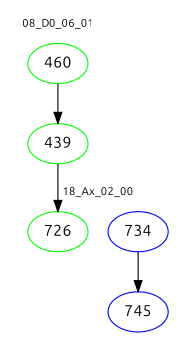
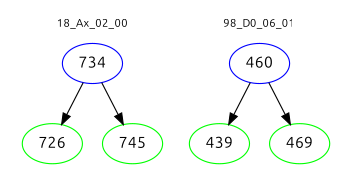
  digraph {
    fontname=Ubuntu
    node [color=blue fontname=Ubuntu]
    edge [color=black fontname=Ubuntu]
    n1 [label=734]
    n2 [color=green label=726]
-   n3 [label=745]
-   n4 [color=green label=460]
+   n3 [color=green label=745]
+   n4 [label=460]
    n5 [color=green label=439]
+   n6 [color=green label=469]
    subgraph cluster_1 {
      color=white
      fontsize=10
      label="18_Ax_02_00"
      n1
      n2
      n3
    }
    subgraph cluster_2 {
      color=white
      fontsize=10
-     label="08_D0_06_01"
+     label="98_D0_06_01"
      n4
      n5
+     n6
    }
-   n5 -> n2
+   n1 -> n2
    n1 -> n3
    n4 -> n5
+   n4 -> n6
  }
